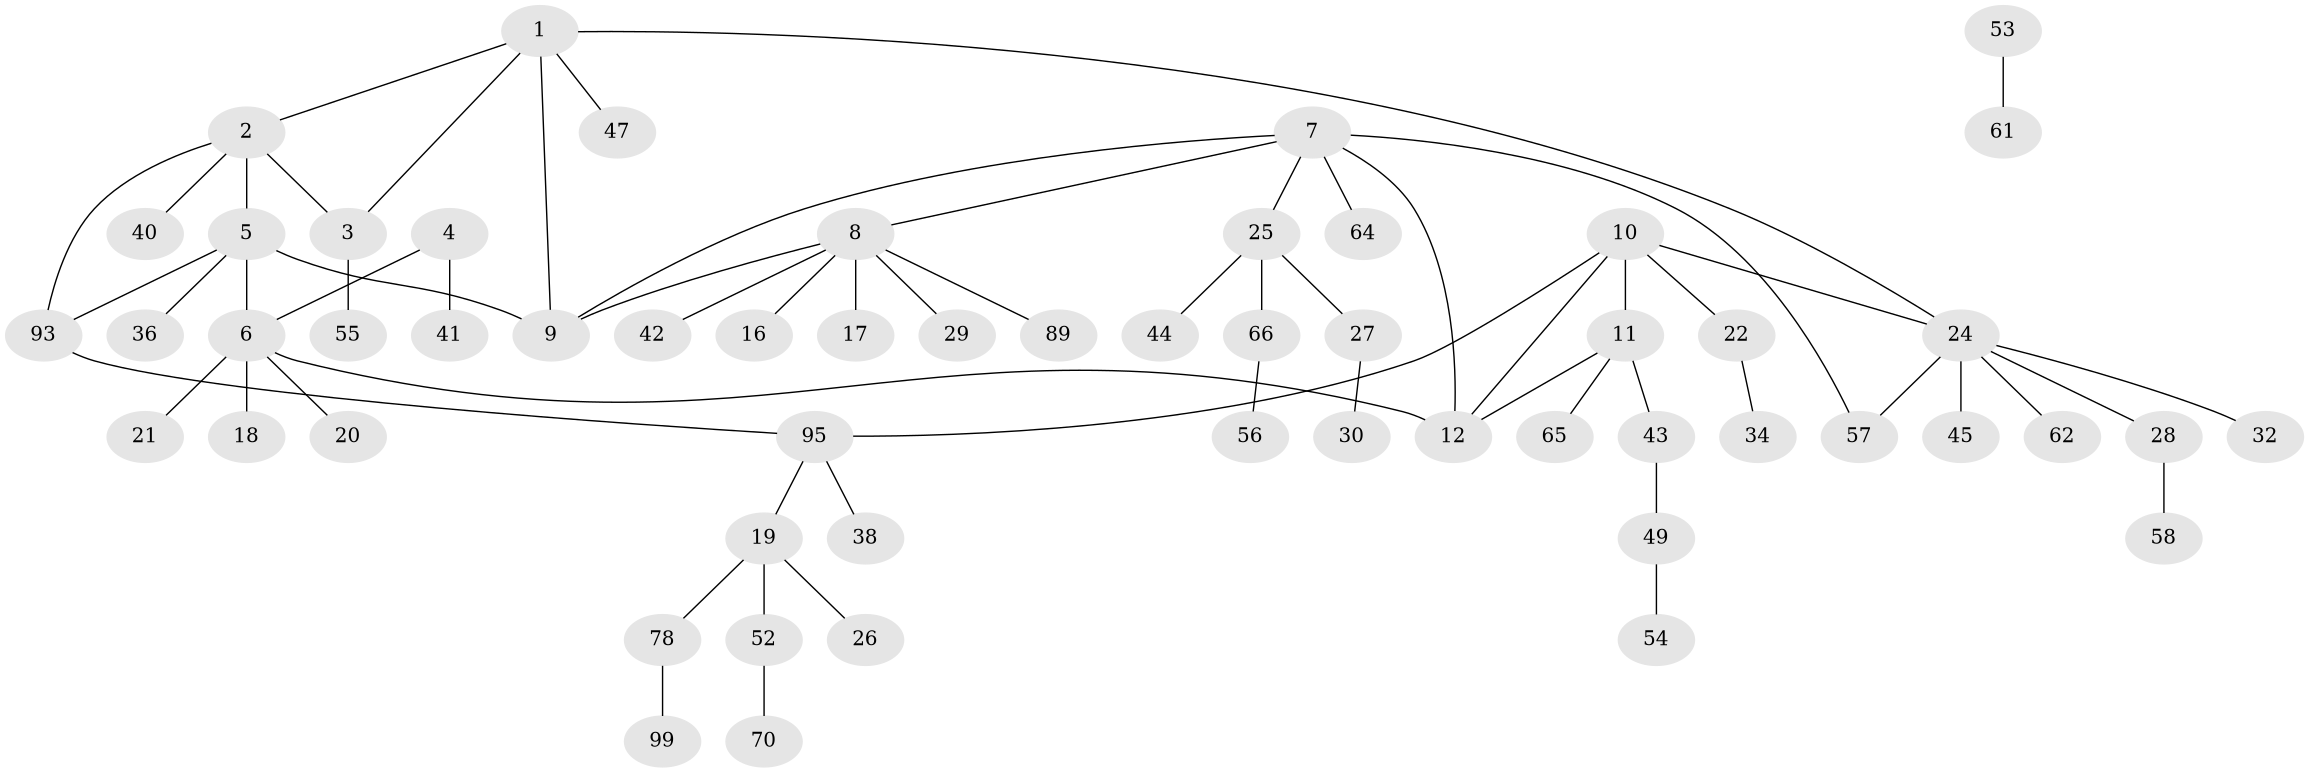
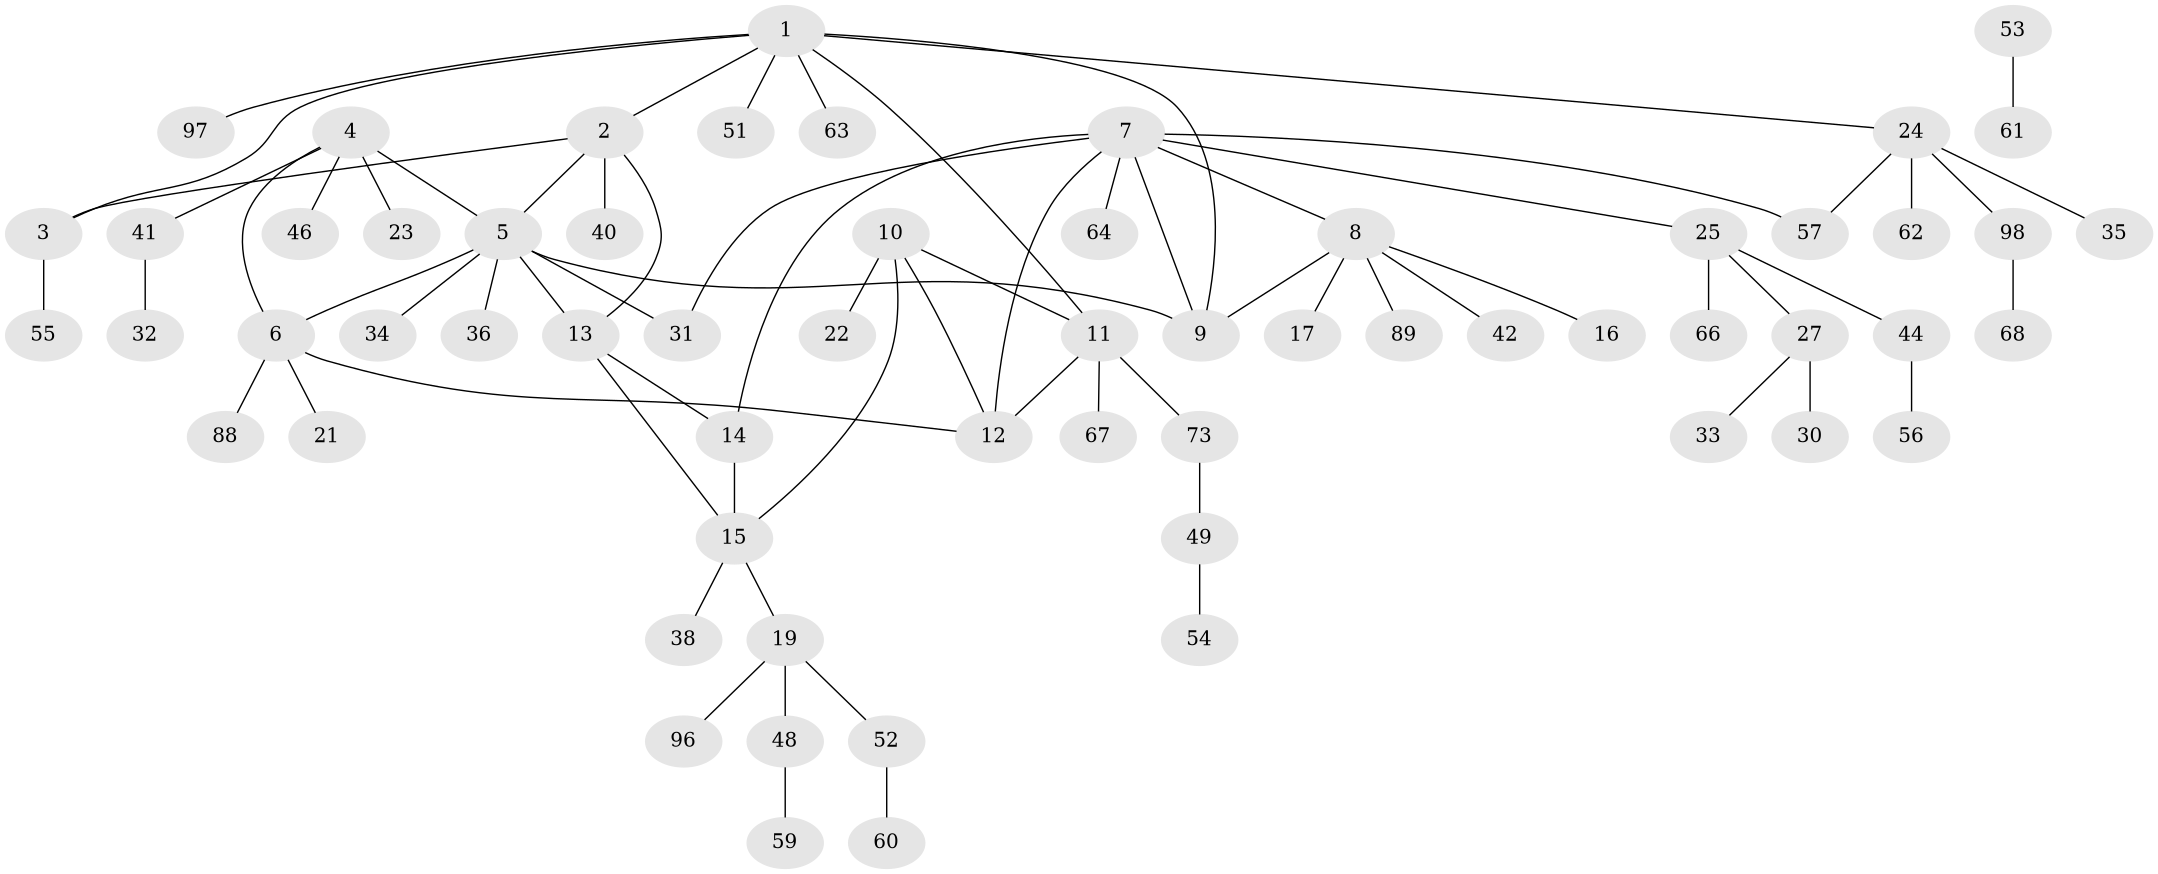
  graph {
    node [color=gray90 style=filled]
    1
    2
    3
    9
    11
    24
-   47
+   47 [label=97]
+   51
+   63
    5
-   13 [label=93]
+   13
    40
    55
    12
-   43
-   65
+   43 [label=73]
+   65 [label=67]
    57
-   28
+   28 [label=98]
    32
-   45
+   45 [label=35]
    62
    6
+   31
    36
-   15 [label=95]
+   14
+   15
    4
+   23
    41
-   18
-   20
+   46
+   18 [label=88]
    21
    7
    8
    25
    64
    16
    17
-   29
    n41 [label=89]
    42
    27
    44
    66
    10
    22
    19
    38
    34
    49
-   26
-   48 [label=78]
+   26 [label=96]
+   48
    52
-   59 [label=99]
-   60 [label=70]
-   58
+   59
+   60
+   58 [label=68]
    30
+   33
    56
    53
    61
    54
    1 -- 2
    1 -- 3
    1 -- 9
+   1 -- 11
    1 -- 24
    1 -- 47
+   1 -- 51
+   1 -- 63
    2 -- 3
    2 -- 5
    2 -- 13
    2 -- 40
    3 -- 55
    11 -- 12
    11 -- 43
    11 -- 65
    24 -- 57
    24 -- 28
-   24 -- 32
+   41 -- 32
    24 -- 45
    24 -- 62
    5 -- 9
    5 -- 13
    5 -- 6
+   5 -- 31
    5 -- 36
+   13 -- 14
    13 -- 15
    43 -- 49
    28 -- 58
    6 -- 12
    6 -- 18
-   6 -- 20
    6 -- 21
+   14 -- 15
    15 -- 19
    15 -- 38
+   4 -- 5
    4 -- 6
+   4 -- 23
    4 -- 41
+   4 -- 46
    7 -- 9
    7 -- 12
    7 -- 57
+   7 -- 31
+   7 -- 14
    7 -- 8
    7 -- 25
    7 -- 64
    8 -- 9
    8 -- 16
    8 -- 17
-   8 -- 29
    8 -- n41
    8 -- 42
    25 -- 27
    25 -- 44
    25 -- 66
    27 -- 30
-   66 -- 56
+   27 -- 33
+   44 -- 56
    10 -- 11
-   10 -- 24
    10 -- 12
    10 -- 15
    10 -- 22
-   22 -- 34
+   5 -- 34
    19 -- 26
    19 -- 48
    19 -- 52
    49 -- 54
    48 -- 59
    52 -- 60
    53 -- 61
  }
